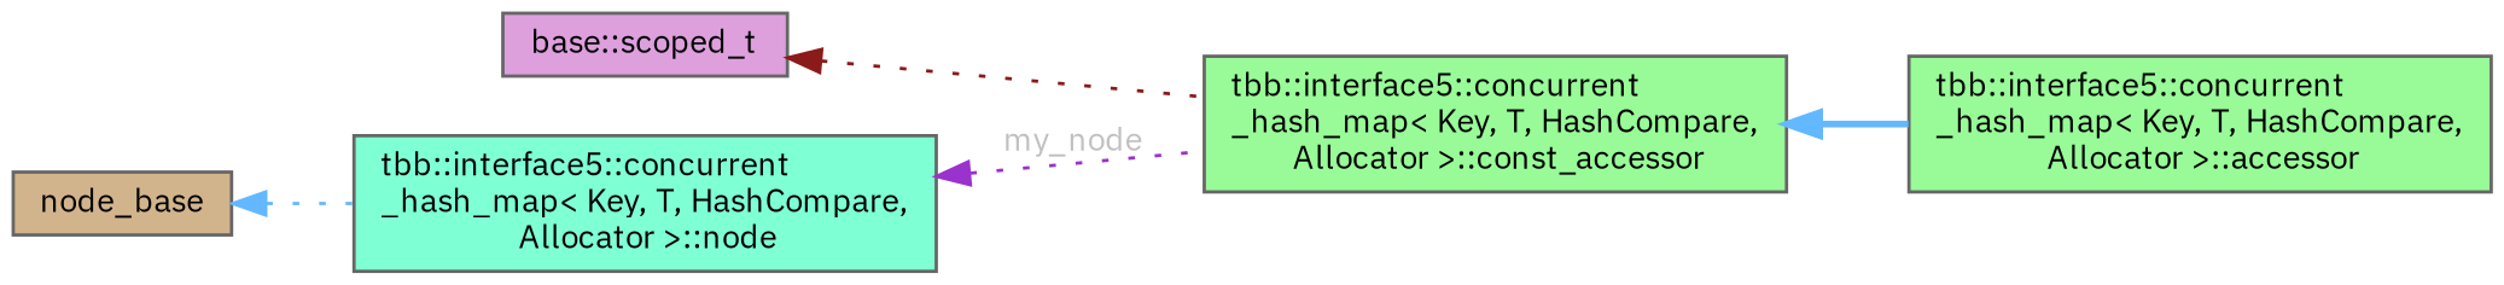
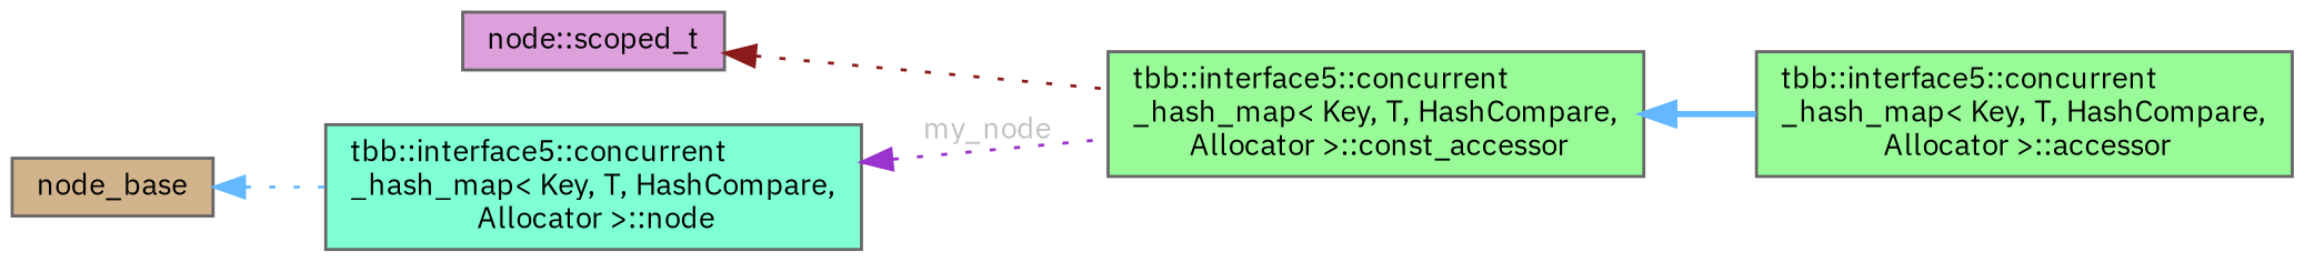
  digraph {
    rankdir=LR
    fontname="IBM Plex Sans"
    node [color=gray40 fillcolor=palegreen fontname="IBM Plex Sans" fontsize=10 shape=box style=filled]
    edge [color=steelblue1 dir=back fontname="IBM Plex Sans" fontsize=10 labelfontname=Helvetica labelfontsize=10 style=dotted]
    n1 [fontcolor=black height=0.2 label="tbb::interface5::concurrent\l_hash_map\< Key, T, HashCompare,\l Allocator \>::accessor" width=0.4]
    n2 [height=0.2 label="tbb::interface5::concurrent\l_hash_map\< Key, T, HashCompare,\l Allocator \>::const_accessor" width=0.4]
-   n3 [fillcolor=plum height=0.2 label="base::scoped_t" width=0.4]
+   n3 [fillcolor=plum height=0.2 label="node::scoped_t" width=0.4]
    n4 [fillcolor=aquamarine height=0.2 label="tbb::interface5::concurrent\l_hash_map\< Key, T, HashCompare,\l Allocator \>::node" width=0.4]
    n5 [fillcolor=tan height=0.2 label=node_base width=0.4]
    n2 -> n1 [style=bold]
    n3 -> n2 [color=firebrick4]
    n4 -> n2 [color=darkorchid3 fontcolor=grey label=" my_node"]
    n5 -> n4
  }
